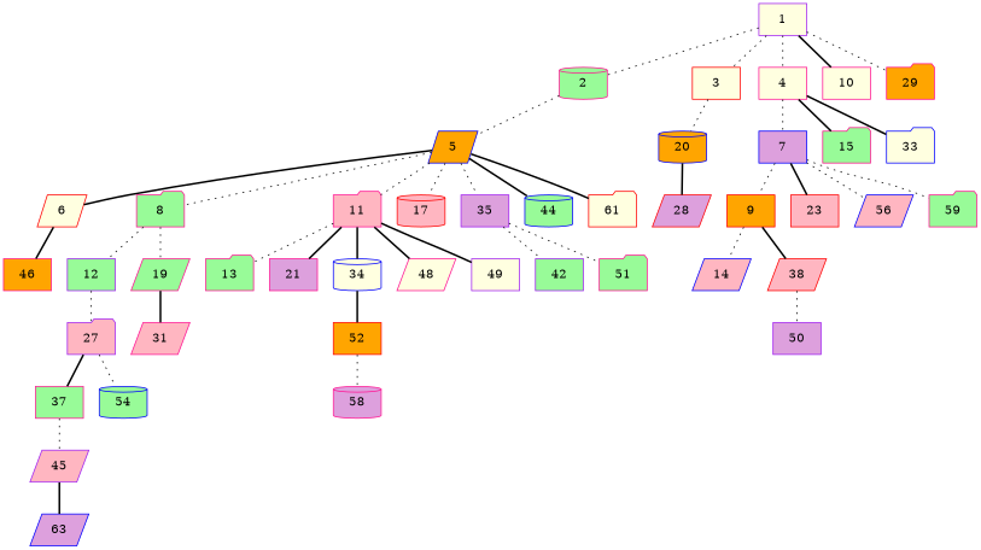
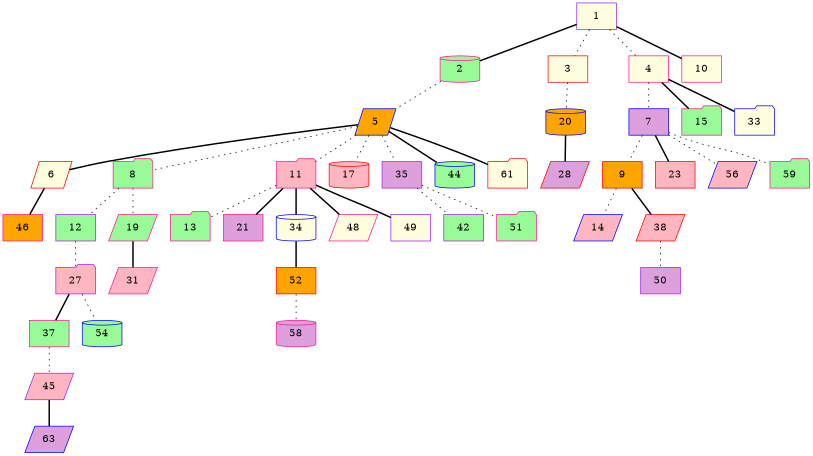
  graph {
    node [color=deeppink fillcolor=palegreen shape=box style=filled]
    edge [style=dotted]
    1 [color=purple fillcolor=lightyellow super="+24"]
    2 [shape=cylinder]
    3 [color=red fillcolor=lightyellow]
    4 [fillcolor=lightyellow]
    10 [fillcolor=lightyellow super="+32"]
-   29 [fillcolor=orange shape=folder super="+39"]
    5 [color=blue fillcolor=orange shape=parallelogram super="+60"]
    20 [color=blue fillcolor=orange shape=cylinder super="+26"]
    7 [color=blue fillcolor=plum super="+18"]
    15 [shape=folder]
    33 [color=blue fillcolor=lightyellow shape=folder super="+47"]
    6 [color=red fillcolor=lightyellow shape=parallelogram super="+16"]
    8 [shape=folder super="+40"]
    11 [fillcolor=lightpink shape=folder super="+25"]
    17 [color=red fillcolor=lightpink shape=cylinder super="+30"]
    35 [color=purple fillcolor=plum super="+64"]
    44 [color=blue shape=cylinder]
    61 [color=red fillcolor=lightyellow shape=folder super="+65"]
    28 [color=red fillcolor=plum shape=parallelogram]
    9 [color=red fillcolor=orange super="+22"]
    23 [color=red fillcolor=lightpink super="+43"]
    56 [color=blue fillcolor=lightpink shape=parallelogram]
    59 [shape=folder]
    46 [fillcolor=orange]
    12 [color=purple super="+57"]
    19 [shape=parallelogram]
    13 [shape=folder]
    21 [fillcolor=plum super="+36"]
    34 [color=blue fillcolor=lightyellow shape=cylinder super="+67"]
    48 [fillcolor=lightyellow shape=parallelogram]
    49 [color=purple fillcolor=lightyellow super="+66"]
    42 [color=purple]
    51 [shape=folder]
    14 [color=blue fillcolor=lightpink shape=parallelogram super="+53"]
    38 [color=red fillcolor=lightpink shape=parallelogram]
    27 [color=purple fillcolor=lightpink shape=folder super="+41"]
    31 [fillcolor=lightpink shape=parallelogram super="+62"]
    50 [color=purple fillcolor=plum super="+55"]
    52 [color=red fillcolor=orange]
    37
    54 [color=blue shape=cylinder]
    45 [color=purple fillcolor=lightpink shape=parallelogram super="+68"]
    58 [fillcolor=plum shape=cylinder]
    63 [color=blue fillcolor=plum shape=parallelogram]
-   1 -- 2
+   1 -- 2 [style=bold]
    1 -- 3
    1 -- 4
    1 -- 10 [style=bold]
-   1 -- 29
    2 -- 5
    3 -- 20
    4 -- 7
    4 -- 15 [style=bold]
    4 -- 33 [style=bold]
    5 -- 6 [style=bold]
    5 -- 8
    5 -- 11
    5 -- 17
    5 -- 35
    5 -- 44 [style=bold]
    5 -- 61 [style=bold]
    20 -- 28 [style=bold]
    7 -- 9
    7 -- 23 [style=bold]
    7 -- 56
    7 -- 59
    6 -- 46 [style=bold]
    8 -- 12
    8 -- 19
    11 -- 13
    11 -- 21 [style=bold]
    11 -- 34 [style=bold]
    11 -- 48 [style=bold]
    11 -- 49 [style=bold]
    35 -- 42
    35 -- 51
    9 -- 14
    9 -- 38 [style=bold]
    12 -- 27
    19 -- 31 [style=bold]
    34 -- 52 [style=bold]
    38 -- 50
    27 -- 37 [style=bold]
    27 -- 54
    52 -- 58
    37 -- 45
    45 -- 63 [style=bold]
  }
